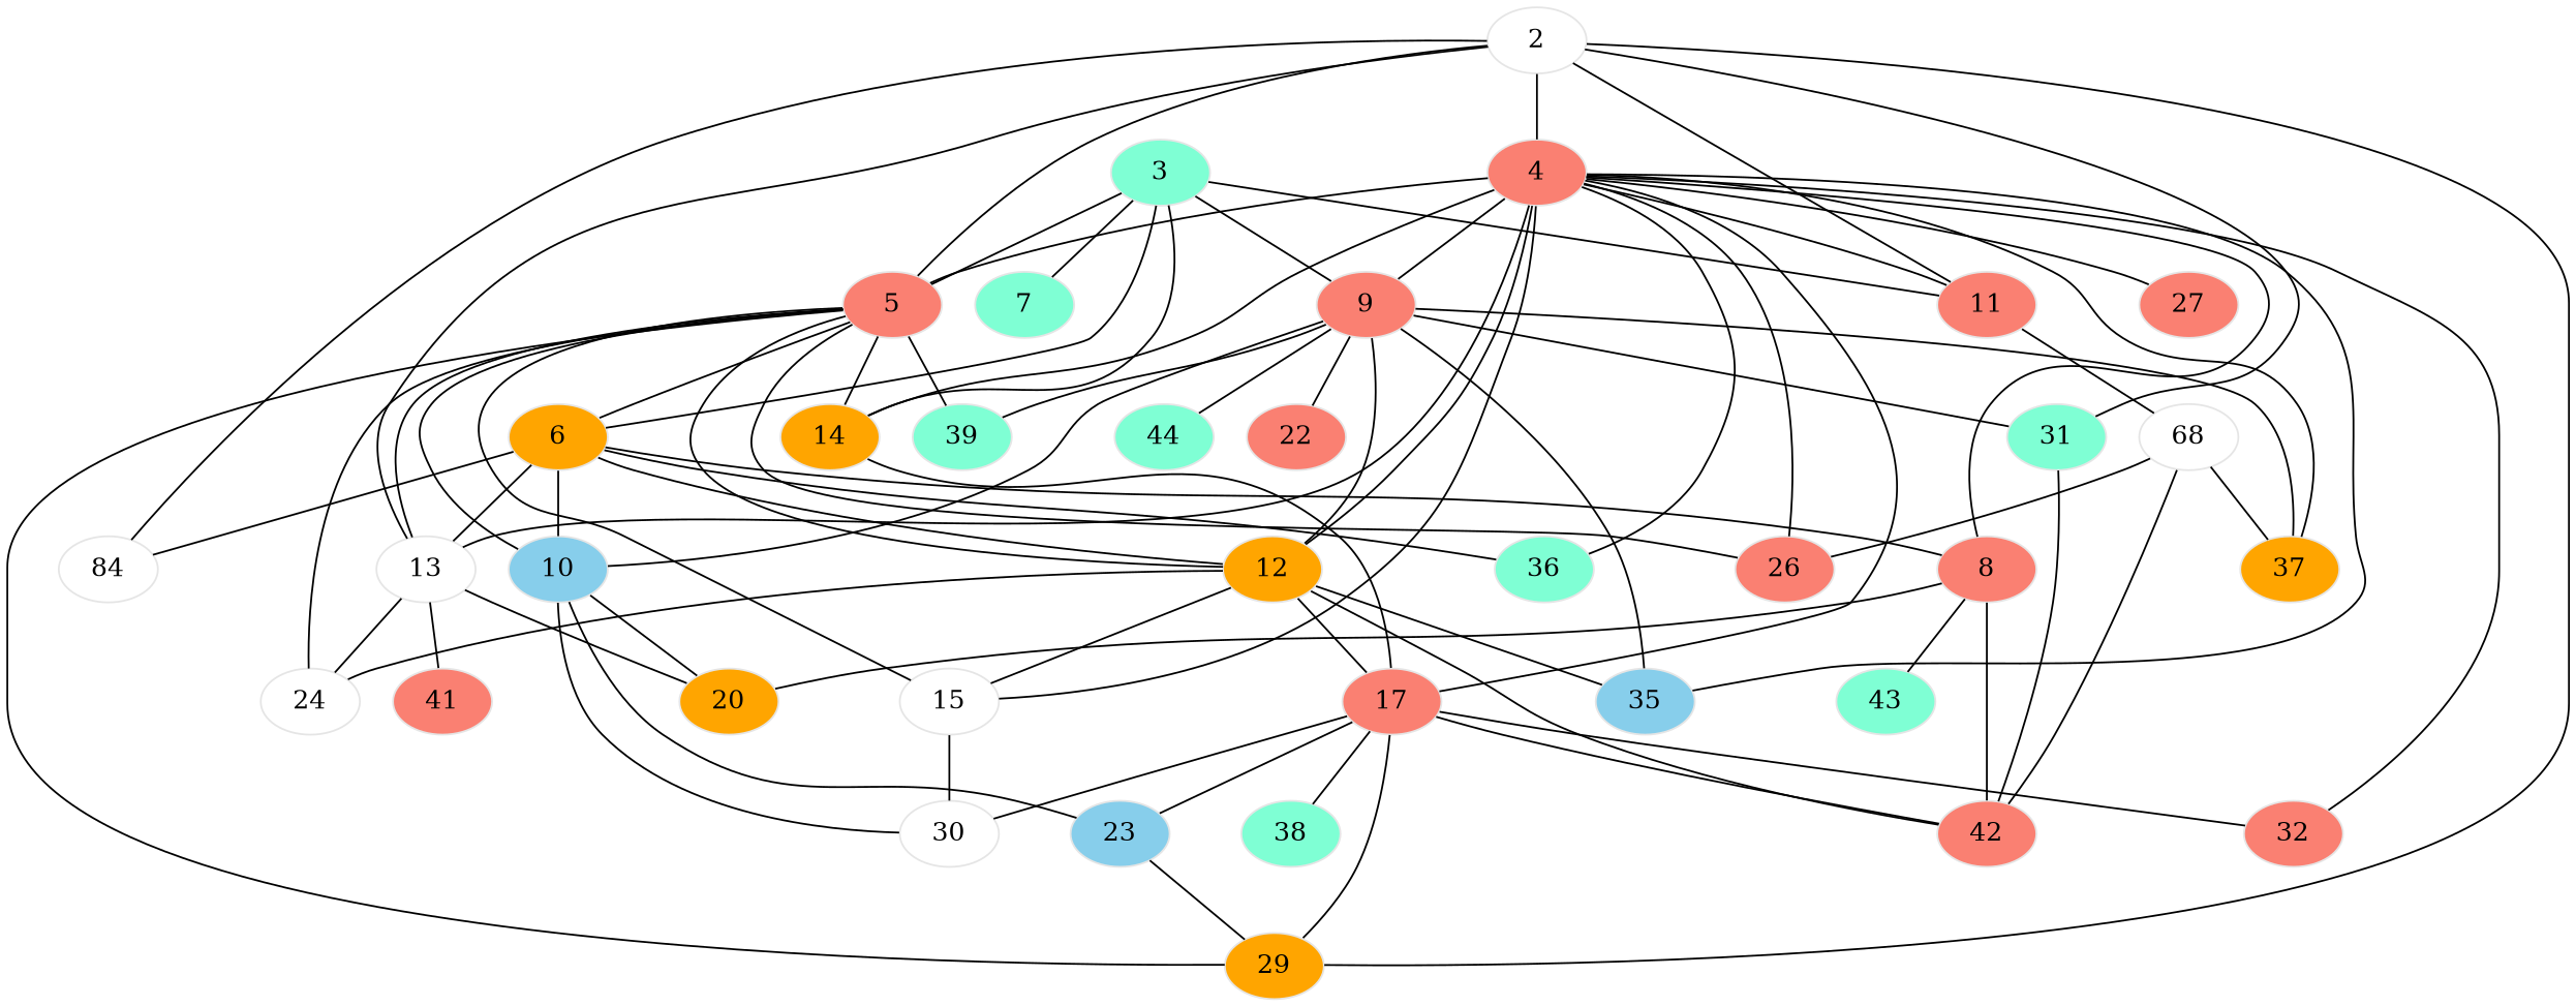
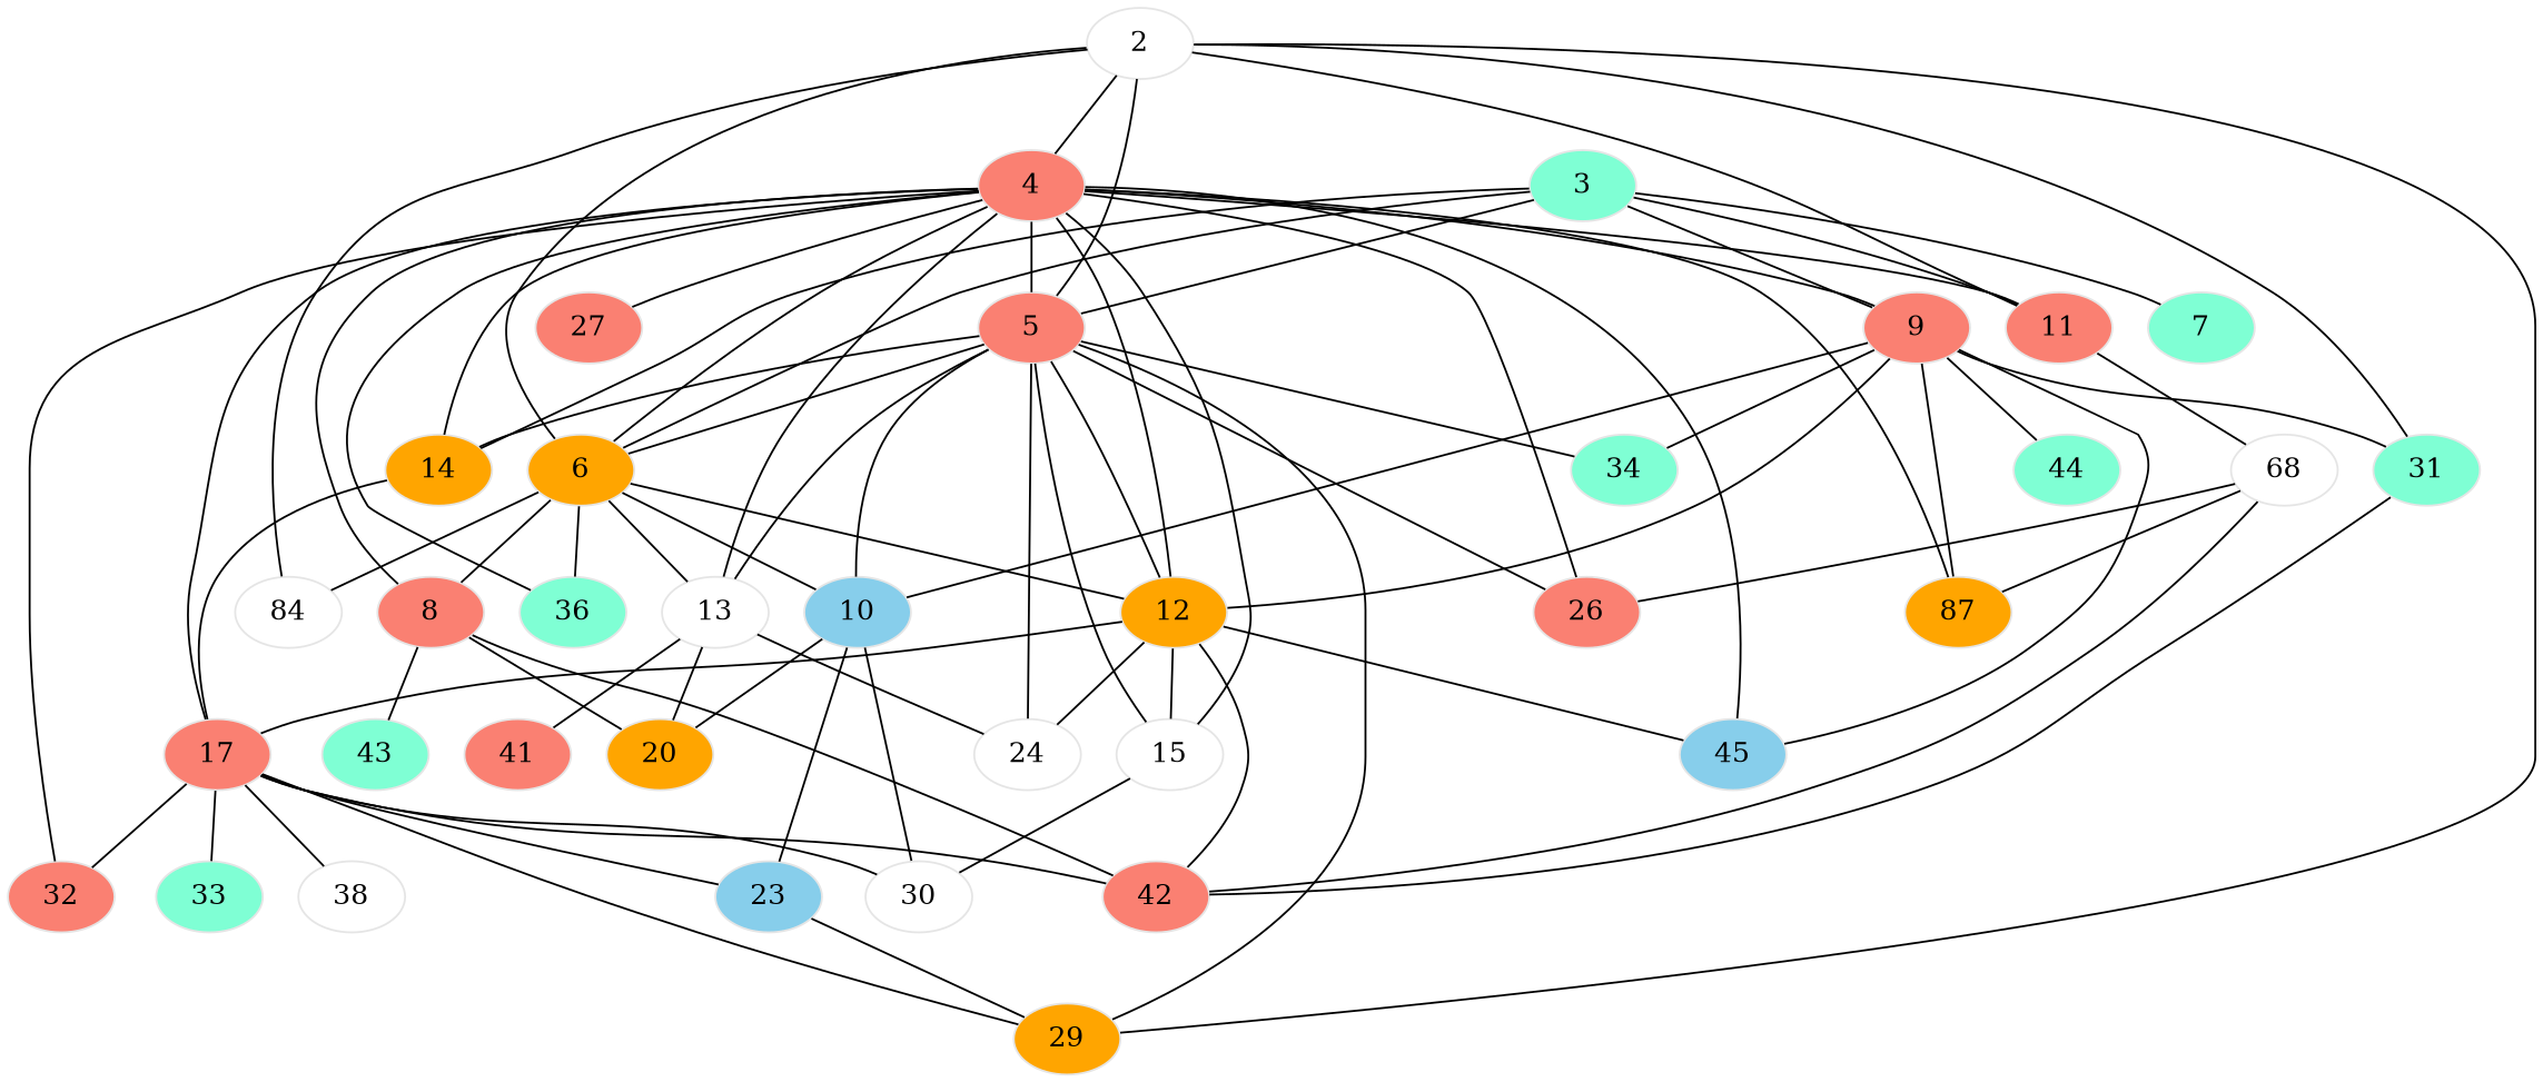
  graph {
    node [color=gray90 fillcolor=salmon style=filled]
    edge [weight=1.0]
    6 [fillcolor=orange]
    n2 [fillcolor=white label=84]
    8
    12 [fillcolor=orange]
    13 [fillcolor=white]
    36 [fillcolor=aquamarine]
    10 [fillcolor=skyblue]
    9
    31 [fillcolor=aquamarine]
-   35 [fillcolor=skyblue]
-   37 [fillcolor=orange]
-   39 [fillcolor=aquamarine]
-   22
+   35 [fillcolor=skyblue label=45]
+   37 [fillcolor=orange label=87]
+   39 [fillcolor=aquamarine label=34]
    44 [fillcolor=aquamarine]
    n15 [fillcolor=white label=68]
    26
    42
    2 [fillcolor=white]
    4
    5
    11
    n22 [fillcolor=orange label=29]
    14 [fillcolor=orange]
    15 [fillcolor=white]
    17
    27
    32
    24 [fillcolor=white]
    3 [fillcolor=aquamarine]
    7 [fillcolor=aquamarine]
    20 [fillcolor=orange]
    43 [fillcolor=aquamarine]
    41
    30 [fillcolor=white]
    23 [fillcolor=skyblue]
-   38 [fillcolor=aquamarine]
+   33 [fillcolor=aquamarine]
+   38 [fillcolor=white]
    6 -- n2
    6 -- 8 [weight=2.0]
    6 -- 12
    6 -- 13 [weight=2.0]
    6 -- 36
    6 -- 10 [weight=2.0]
    8 -- 42 [weight=2.0]
    8 -- 20
    8 -- 43
    12 -- 35
    12 -- 42
    12 -- 15
    12 -- 17
    12 -- 24
    13 -- 24
    13 -- 20
    13 -- 41
    10 -- 20
    10 -- 30
    10 -- 23 [weight=2.0]
    9 -- 12
    9 -- 10
    9 -- 31
    9 -- 35
    9 -- 37 [weight=2.0]
    9 -- 39
-   9 -- 22
    9 -- 44
    31 -- 42
    n15 -- 37
    n15 -- 26 [weight=2.0]
    n15 -- 42
-   2 -- 13
+   2 -- 6
    2 -- n2
    2 -- 31 [weight=2.0]
    2 -- 4
    2 -- 5 [weight=2.0]
    2 -- 11
    2 -- n22
+   4 -- 6 [weight=3.0]
    4 -- 8 [weight=2.0]
    4 -- 12
    4 -- 13
    4 -- 36
    4 -- 9 [weight=2.0]
    4 -- 35
    4 -- 37
    4 -- 26
    4 -- 5 [weight=9.0]
    4 -- 11
    4 -- 14
    4 -- 15
    4 -- 17 [weight=3.0]
    4 -- 27
    4 -- 32
    5 -- 6
    5 -- 12
    5 -- 13
    5 -- 10
    5 -- 39
    5 -- 26
    5 -- n22
    5 -- 14
    5 -- 15 [weight=2.0]
    5 -- 24
    11 -- n15
    14 -- 17
    15 -- 30
    17 -- 42
    17 -- n22
    17 -- 32
    17 -- 30
    17 -- 23
+   17 -- 33
    17 -- 38
    3 -- 6
    3 -- 9
    3 -- 5
    3 -- 11
    3 -- 14
    3 -- 7
    23 -- n22
  }
